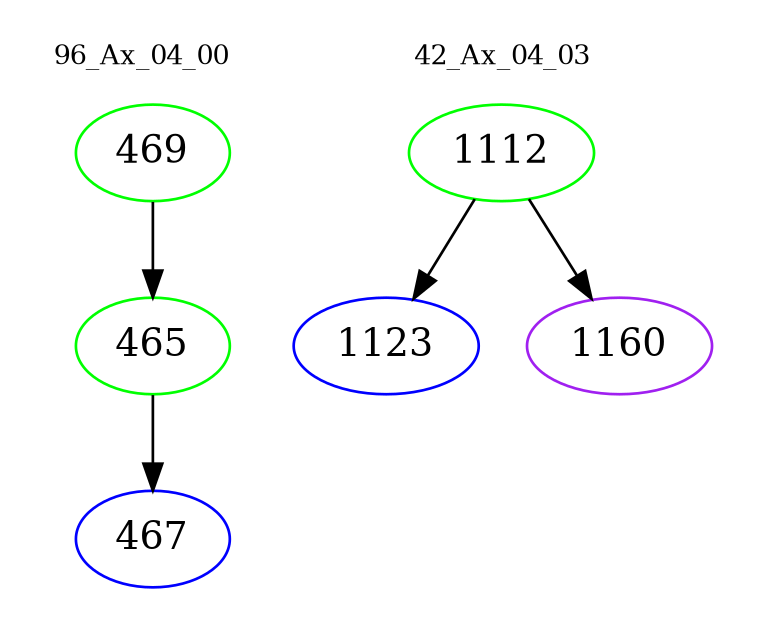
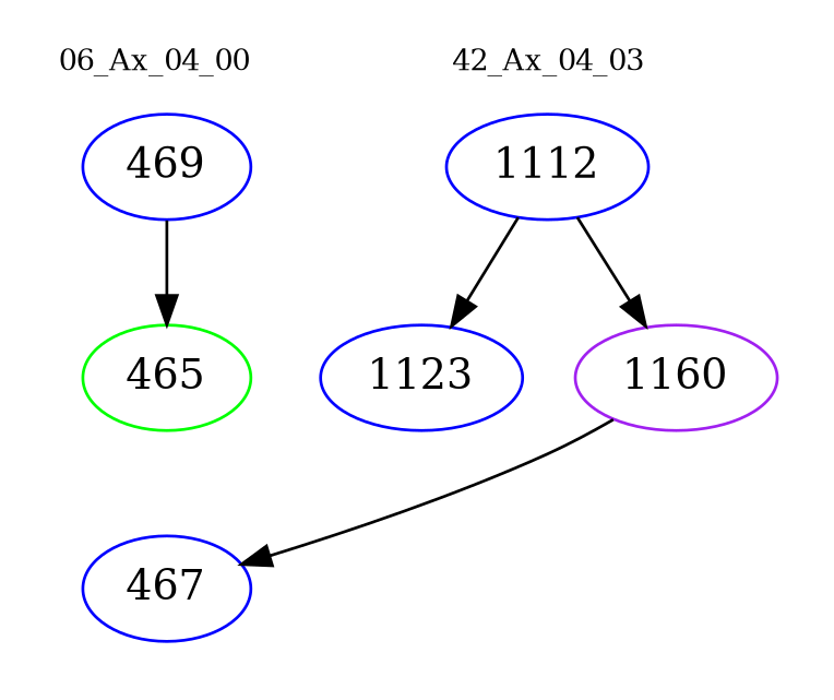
  digraph {
    node [color=blue]
    edge [color=black]
    n1 [label=1123]
-   n2 [color=green label=1112]
+   n2 [label=1112]
    n3 [color=purple label=1160]
-   n4 [color=green label=469]
+   n4 [label=469]
    n5 [color=green label=465]
    n6 [label=467]
    subgraph cluster_1 {
      color=white
      fontsize=10
      label="42_Ax_04_03"
      n1
      n2
      n3
    }
    subgraph cluster_2 {
      color=white
      fontsize=10
-     label="96_Ax_04_00"
+     label="06_Ax_04_00"
      n4
      n5
      n6
    }
    n2 -> n1
    n2 -> n3
    n4 -> n5
-   n5 -> n6
+   n3 -> n6
  }
